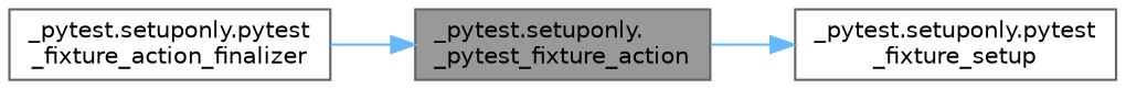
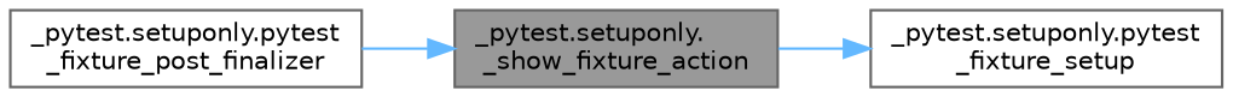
  digraph {
    rankdir=RL
    node [color=grey40 fillcolor=white fontname=Helvetica fontsize=10 shape=box style=filled]
    edge [color=steelblue1 dir=back fontname=Helvetica fontsize=10 labelfontname=Helvetica labelfontsize=10 style=solid]
-   n1 [color=gray40 fillcolor=grey60 fontcolor=black height=0.2 label="_pytest.setuponly.\l_pytest_fixture_action" width=0.4]
-   n2 [height=0.2 label="_pytest.setuponly.pytest\l_fixture_action_finalizer" width=0.4]
+   n1 [color=gray40 fillcolor=grey60 fontcolor=black height=0.2 label="_pytest.setuponly.\l_show_fixture_action" width=0.4]
+   n2 [height=0.2 label="_pytest.setuponly.pytest\l_fixture_post_finalizer" width=0.4]
    n3 [height=0.2 label="_pytest.setuponly.pytest\l_fixture_setup" width=0.4]
    n1 -> n2
    n3 -> n1
  }
